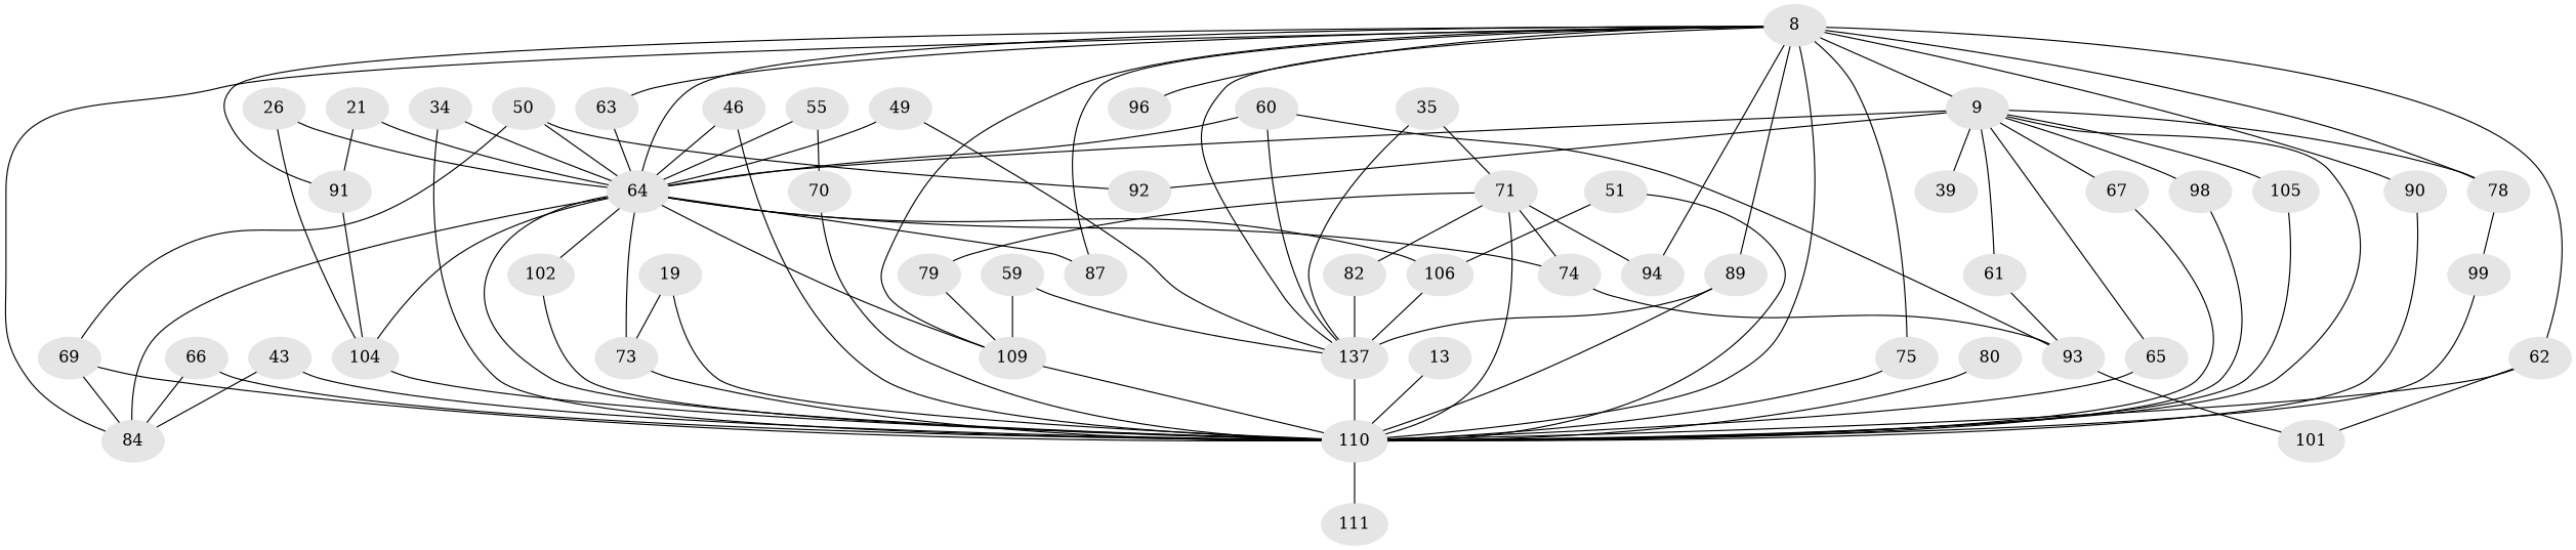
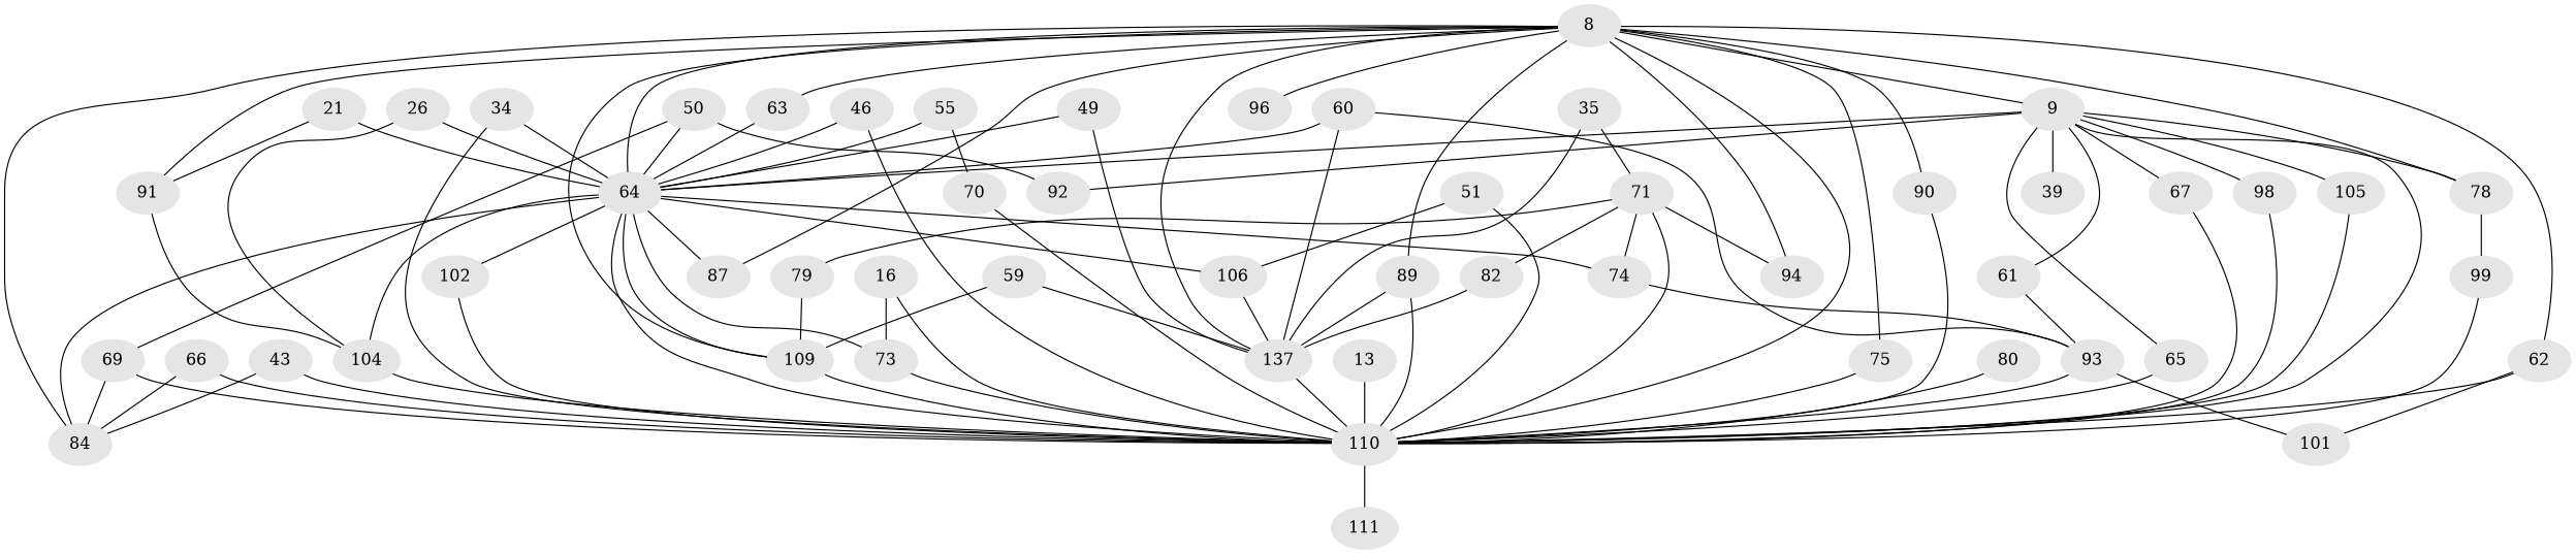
  graph {
    node [color=gray90 style=filled]
    8 [super="+2"]
    9 [super="+7"]
    62 [super="+53"]
    63
    64 [super="+5"]
    75
    78 [super="+22"]
    84 [super="+37+41"]
    87 [super="+68"]
    89 [super="+81+85"]
    90
    91 [super="+30"]
    94
    96
    n15 [label=137 super="+47+23+86"]
    109 [super="+83+108"]
    110 [super="+103+97+10"]
    39
    61
    65 [super="+52"]
    67
    92 [super="+42"]
    98
    105
    101
    73 [super="+16"]
    104 [super="+28+100+58"]
    106 [super="+31"]
    74 [super="+38"]
    102
    99
    111
    93 [super="+36+72+88"]
    13
-   19 [super="+11"]
+   19 [super="+11" label=16]
    21
    26
    34
    71 [super="+32"]
    79
    82 [super="+57"]
    35
    43 [super="+15"]
    46
    49
    50 [super="+33"]
    69 [super="+18"]
    51
    55
    70
    59
    60 [super="+45"]
    66 [super="+40"]
    80 [super="+76"]
    8 -- 9 [weight=4]
    8 -- 62 [weight=2]
    8 -- 63
    8 -- 64 [weight=6]
    8 -- 75
    8 -- 78 [weight=2]
    8 -- 84
    8 -- 87
    8 -- 89 [weight=2]
    8 -- 90
    8 -- 91
    8 -- 94
    8 -- 96 [weight=2]
    8 -- n15
    8 -- 109 [weight=2]
    8 -- 110 [weight=6]
    9 -- 64 [weight=6]
    9 -- 78
    9 -- 110 [weight=8]
    9 -- 39 [weight=2]
    9 -- 61
    9 -- 65
    9 -- 67
    9 -- 92 [weight=2]
    9 -- 98
    9 -- 105
    62 -- 110
    62 -- 101
    63 -- 64
    64 -- 84 [weight=2]
    64 -- 87
    64 -- 109
    64 -- 110 [weight=10]
    64 -- 73
    64 -- 104
    64 -- 106 [weight=2]
    64 -- 74
    64 -- 102
    75 -- 110
    78 -- 99
    89 -- n15
    89 -- 110 [weight=3]
    90 -- 110
    91 -- 104
    n15 -- 110 [weight=5]
    109 -- 110 [weight=4]
    110 -- 111 [weight=2]
    61 -- 93
    65 -- 110 [weight=3]
    67 -- 110
    98 -- 110
    105 -- 110
    73 -- 110
    104 -- 110 [weight=3]
    106 -- n15 [weight=2]
    74 -- 93
    102 -- 110
    99 -- 110
+   93 -- 110 [weight=5]
    93 -- 101
    13 -- 110 [weight=2]
    19 -- 110 [weight=3]
    19 -- 73
    21 -- 64 [weight=2]
    21 -- 91
    26 -- 64 [weight=2]
    26 -- 104
    34 -- 64
    34 -- 110
    71 -- 94
    71 -- 110 [weight=3]
    71 -- 74
    71 -- 79
    71 -- 82
    79 -- 109
    82 -- n15 [weight=2]
    35 -- n15
    35 -- 71
    43 -- 84
    43 -- 110 [weight=3]
    46 -- 64
    46 -- 110
    49 -- 64
    49 -- n15
    50 -- 64
    50 -- 92
    50 -- 69 [weight=2]
    69 -- 84
    69 -- 110 [weight=3]
    51 -- 110
    51 -- 106
    55 -- 64 [weight=2]
    55 -- 70
    70 -- 110
    59 -- n15
    59 -- 109
    60 -- 64
    60 -- n15
    60 -- 93
    66 -- 84
    66 -- 110 [weight=2]
    80 -- 110 [weight=3]
  }
